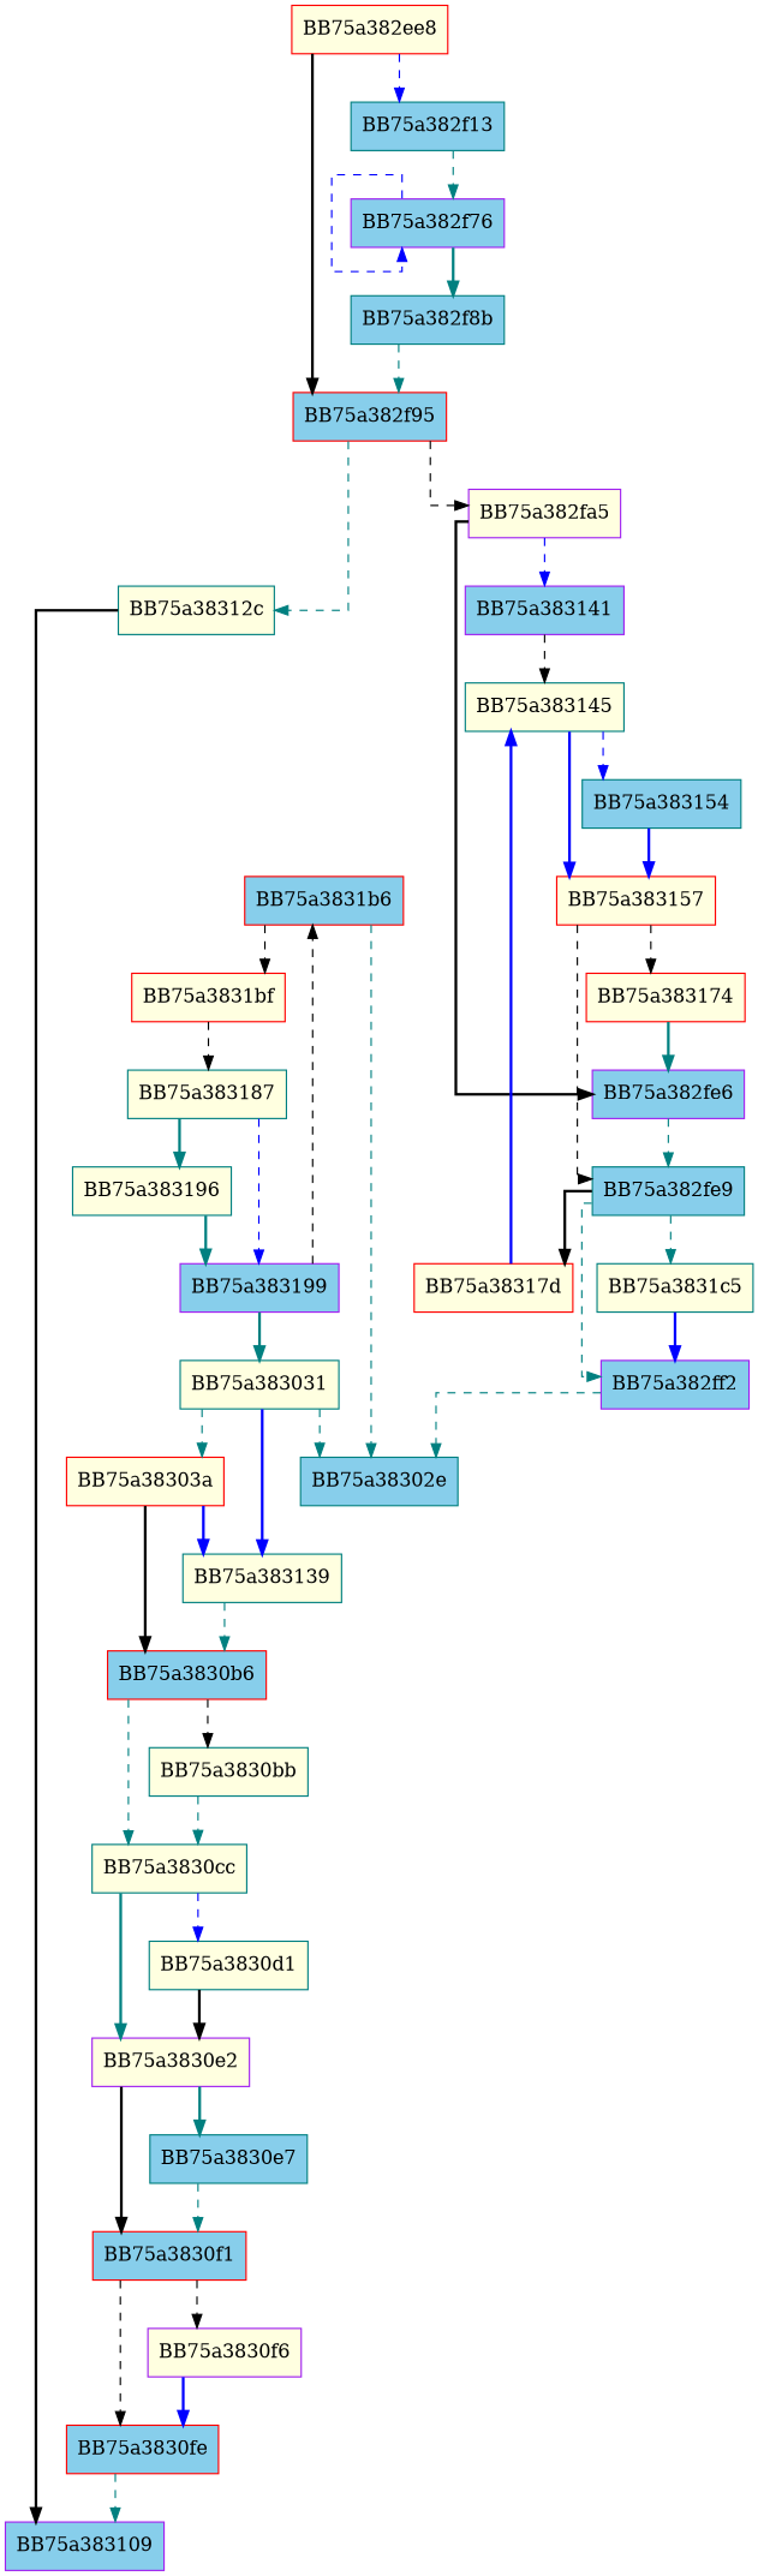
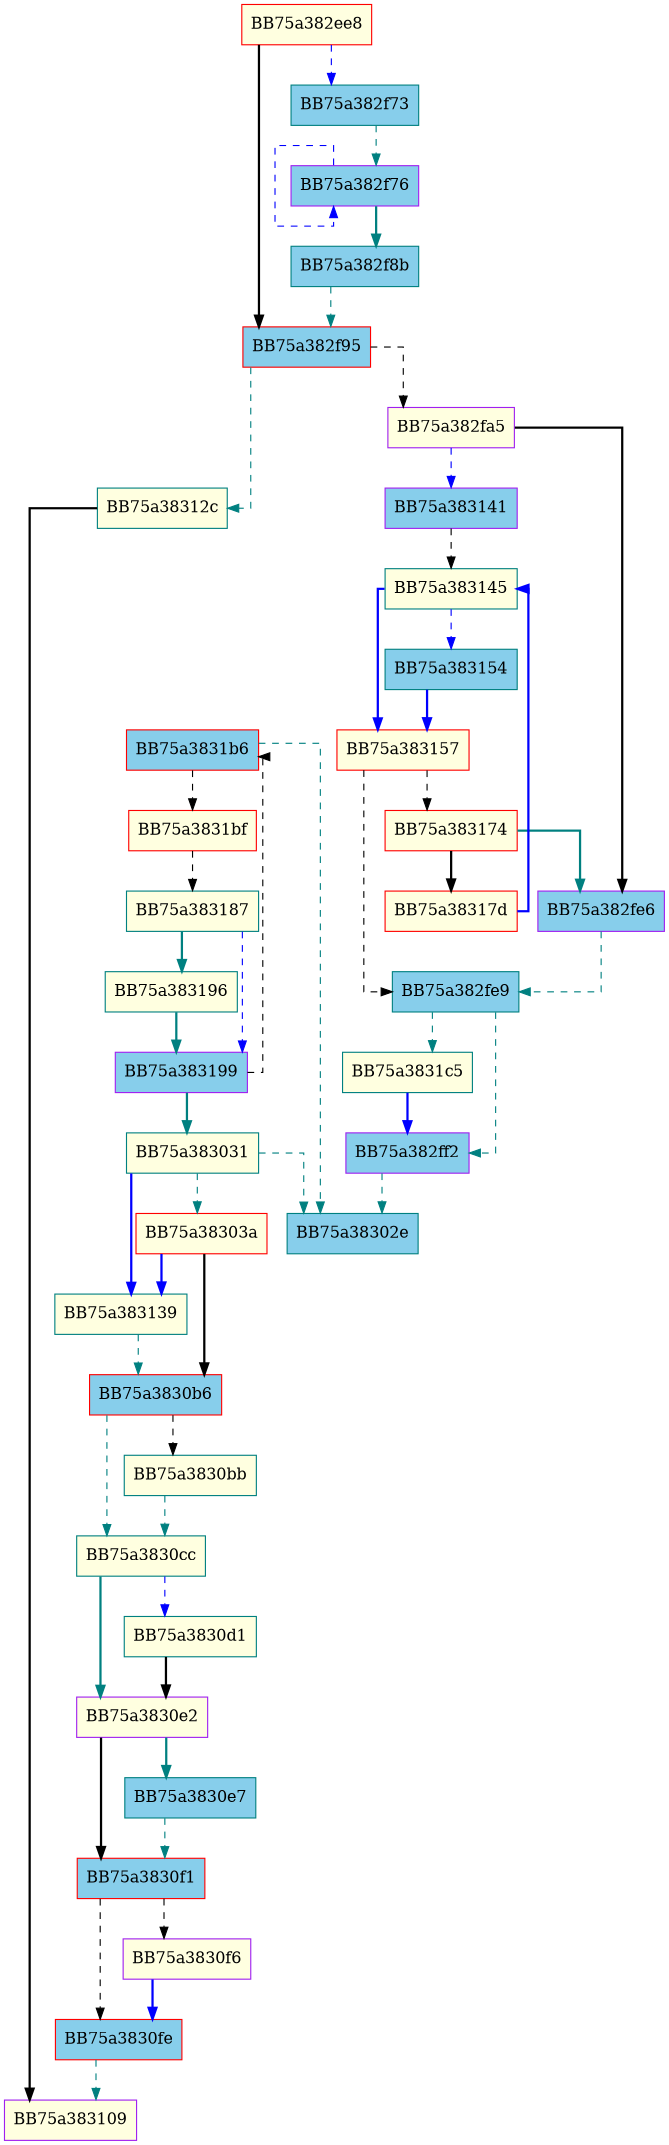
  digraph {
    splines=ortho
    node [color=teal fillcolor=lightyellow shape=box style=filled]
    edge [color=teal style=dashed]
    BB75a382ee8 [color=red]
    BB75a382f95 [color=red fillcolor=skyblue]
-   BB75a382f73 [fillcolor=skyblue label=BB75a382f13]
+   BB75a382f73 [fillcolor=skyblue]
    BB75a38312c
    BB75a382fa5 [color=purple]
    BB75a382f76 [color=purple fillcolor=skyblue]
-   BB75a383109 [color=purple fillcolor=skyblue]
+   BB75a383109 [color=purple]
    BB75a383141 [color=purple fillcolor=skyblue]
    BB75a382fe6 [color=purple fillcolor=skyblue]
    BB75a382f8b [fillcolor=skyblue]
    BB75a383145
    BB75a382fe9 [fillcolor=skyblue]
    BB75a383157 [color=red]
    BB75a383154 [fillcolor=skyblue]
    BB75a3831c5
    BB75a382ff2 [color=purple fillcolor=skyblue]
    BB75a38302e [fillcolor=skyblue]
    BB75a383199 [color=purple fillcolor=skyblue]
    BB75a383187
    BB75a383196
    BB75a383031
    BB75a383139
    BB75a38303a [color=red]
    BB75a3830b6 [color=red fillcolor=skyblue]
    BB75a3830cc
    BB75a3830bb
    BB75a3830e2 [color=purple]
    BB75a3830d1
    BB75a3830f1 [color=red fillcolor=skyblue]
    BB75a3830e7 [fillcolor=skyblue]
    BB75a3830fe [color=red fillcolor=skyblue]
    BB75a3830f6 [color=purple]
    BB75a383174 [color=red]
    BB75a38317d [color=red]
    BB75a3831b6 [color=red fillcolor=skyblue]
    BB75a3831bf [color=red]
    BB75a382ee8 -> BB75a382f95 [color=black style=bold]
    BB75a382ee8 -> BB75a382f73 [color=blue]
    BB75a382f95 -> BB75a38312c
    BB75a382f95 -> BB75a382fa5 [color=black]
    BB75a382f73 -> BB75a382f76
    BB75a38312c -> BB75a383109 [color=black style=bold]
    BB75a382fa5 -> BB75a383141 [color=blue]
    BB75a382fa5 -> BB75a382fe6 [color=black style=bold]
    BB75a382f76 -> BB75a382f76 [color=blue]
    BB75a382f76 -> BB75a382f8b [style=bold]
    BB75a383141 -> BB75a383145 [color=black]
    BB75a382fe6 -> BB75a382fe9
    BB75a382f8b -> BB75a382f95
    BB75a383145 -> BB75a383157 [color=blue style=bold]
    BB75a383145 -> BB75a383154 [color=blue]
    BB75a382fe9 -> BB75a3831c5
    BB75a382fe9 -> BB75a382ff2
    BB75a383157 -> BB75a382fe9 [color=black]
    BB75a383157 -> BB75a383174 [color=black]
    BB75a383154 -> BB75a383157 [color=blue style=bold]
    BB75a3831c5 -> BB75a382ff2 [color=blue style=bold]
    BB75a382ff2 -> BB75a38302e
    BB75a383199 -> BB75a383031 [style=bold]
    BB75a383199 -> BB75a3831b6 [color=black]
    BB75a383187 -> BB75a383199 [color=blue]
    BB75a383187 -> BB75a383196 [style=bold]
    BB75a383196 -> BB75a383199 [style=bold]
    BB75a383031 -> BB75a38302e
    BB75a383031 -> BB75a383139 [color=blue style=bold]
    BB75a383031 -> BB75a38303a
    BB75a383139 -> BB75a3830b6
    BB75a38303a -> BB75a383139 [color=blue style=bold]
    BB75a38303a -> BB75a3830b6 [color=black style=bold]
    BB75a3830b6 -> BB75a3830cc
    BB75a3830b6 -> BB75a3830bb [color=black]
    BB75a3830cc -> BB75a3830e2 [style=bold]
    BB75a3830cc -> BB75a3830d1 [color=blue]
    BB75a3830bb -> BB75a3830cc
    BB75a3830e2 -> BB75a3830f1 [color=black style=bold]
    BB75a3830e2 -> BB75a3830e7 [style=bold]
    BB75a3830d1 -> BB75a3830e2 [color=black style=bold]
    BB75a3830f1 -> BB75a3830fe [color=black]
    BB75a3830f1 -> BB75a3830f6 [color=black]
    BB75a3830e7 -> BB75a3830f1
    BB75a3830fe -> BB75a383109
    BB75a3830f6 -> BB75a3830fe [color=blue style=bold]
    BB75a383174 -> BB75a382fe6 [style=bold]
-   BB75a382fe9 -> BB75a38317d [color=black style=bold]
+   BB75a383174 -> BB75a38317d [color=black style=bold]
    BB75a38317d -> BB75a383145 [color=blue style=bold]
    BB75a3831b6 -> BB75a38302e
    BB75a3831b6 -> BB75a3831bf [color=black]
    BB75a3831bf -> BB75a383187 [color=black]
  }
